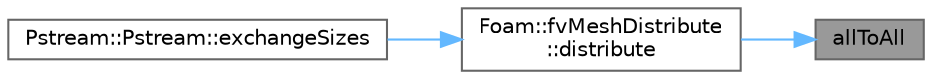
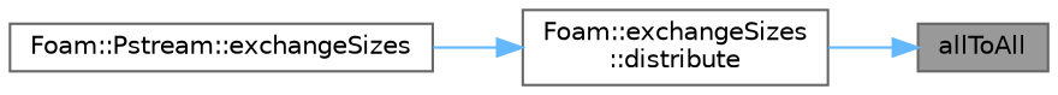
  digraph {
    rankdir=RL
    node [color=grey40 fillcolor=white fontname=Helvetica fontsize=10 shape=box style=filled]
    edge [color=steelblue1 dir=back fontname=Helvetica fontsize=10 labelfontname=Helvetica labelfontsize=10 style=solid]
    n1 [color=gray40 fillcolor=grey60 fontcolor=black height=0.2 label=allToAll width=0.4]
-   n2 [height=0.2 label="Foam::fvMeshDistribute\l::distribute" width=0.4]
-   n3 [height=0.2 label="Pstream::Pstream::exchangeSizes" width=0.4]
+   n2 [height=0.2 label="Foam::exchangeSizes\l::distribute" width=0.4]
+   n3 [height=0.2 label="Foam::Pstream::exchangeSizes" width=0.4]
    n1 -> n2
    n2 -> n3
  }
